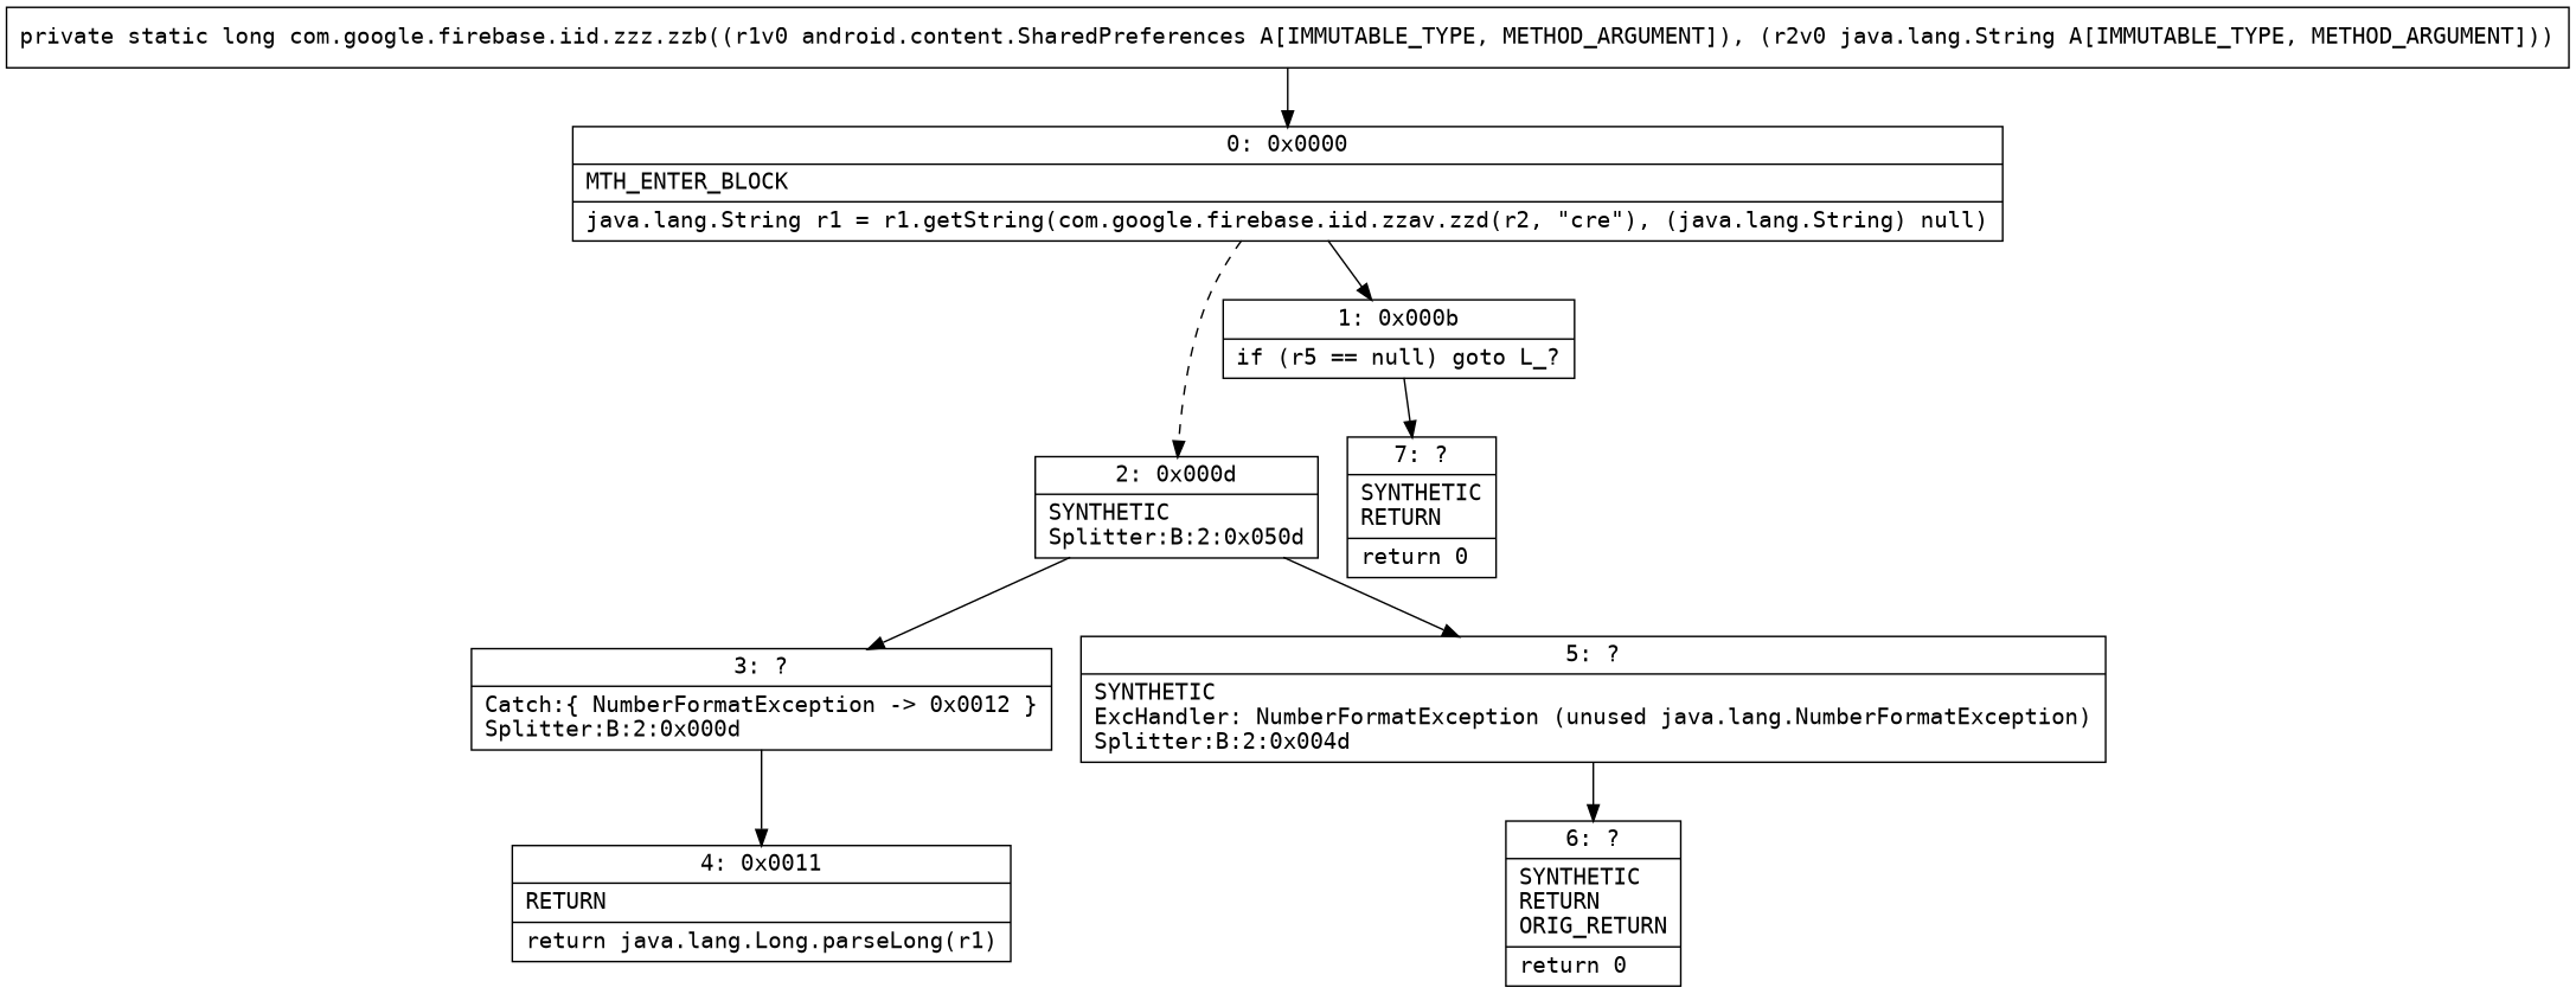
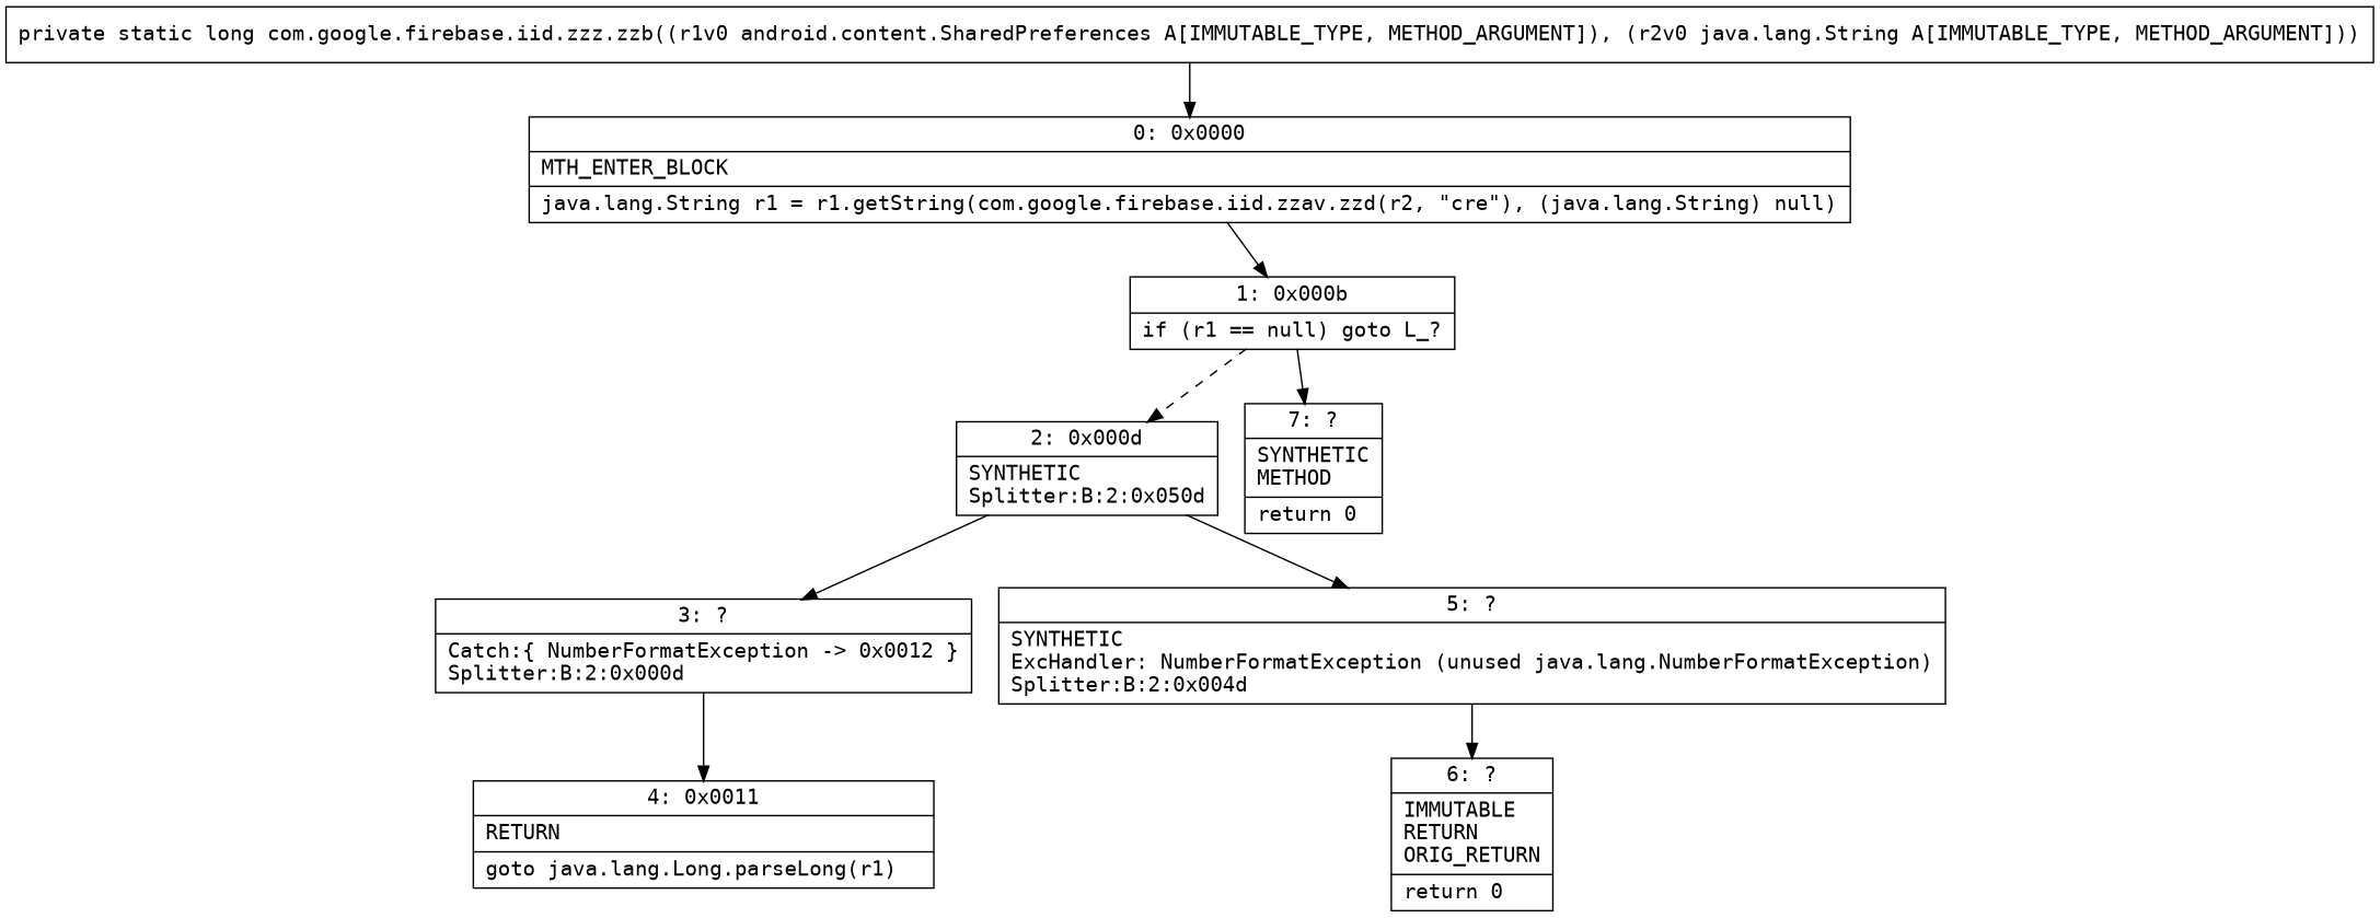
  digraph {
    fontname="DejaVu Sans Mono"
    node [fontname="DejaVu Sans Mono" shape=record]
    edge [fontname="DejaVu Sans Mono"]
    n1 [label="{0\:\ 0x0000|MTH_ENTER_BLOCK\l|java.lang.String r1 = r1.getString(com.google.firebase.iid.zzav.zzd(r2, \"cre\"), (java.lang.String) null)\l}"]
-   n2 [label="{1\:\ 0x000b|if (r5 == null) goto L_?\l}"]
+   n2 [label="{1\:\ 0x000b|if (r1 == null) goto L_?\l}"]
    n3 [label="{2\:\ 0x000d|SYNTHETIC\lSplitter:B:2:0x050d\l}"]
-   n4 [label="{7\:\ ?|SYNTHETIC\lRETURN\l|return 0\l}"]
+   n4 [label="{7\:\ ?|SYNTHETIC\lMETHOD\l|return 0\l}"]
    n5 [label="{3\:\ ?|Catch:\{ NumberFormatException \-\> 0x0012 \}\lSplitter:B:2:0x000d\l}"]
    n6 [label="{5\:\ ?|SYNTHETIC\lExcHandler: NumberFormatException (unused java.lang.NumberFormatException)\lSplitter:B:2:0x004d\l}"]
-   n7 [label="{4\:\ 0x0011|RETURN\l|return java.lang.Long.parseLong(r1)\l}"]
-   n8 [label="{6\:\ ?|SYNTHETIC\lRETURN\lORIG_RETURN\l|return 0\l}"]
+   n7 [label="{4\:\ 0x0011|RETURN\l|goto java.lang.Long.parseLong(r1)\l}"]
+   n8 [label="{6\:\ ?|IMMUTABLE\lRETURN\lORIG_RETURN\l|return 0\l}"]
    n9 [label="{private static long com.google.firebase.iid.zzz.zzb((r1v0 android.content.SharedPreferences A[IMMUTABLE_TYPE, METHOD_ARGUMENT]), (r2v0 java.lang.String A[IMMUTABLE_TYPE, METHOD_ARGUMENT])) }"]
    n1 -> n2
-   n1 -> n3 [style=dashed]
+   n2 -> n3 [style=dashed]
    n2 -> n4
    n3 -> n5
    n3 -> n6
    n5 -> n7
    n6 -> n8
    n9 -> n1
  }
